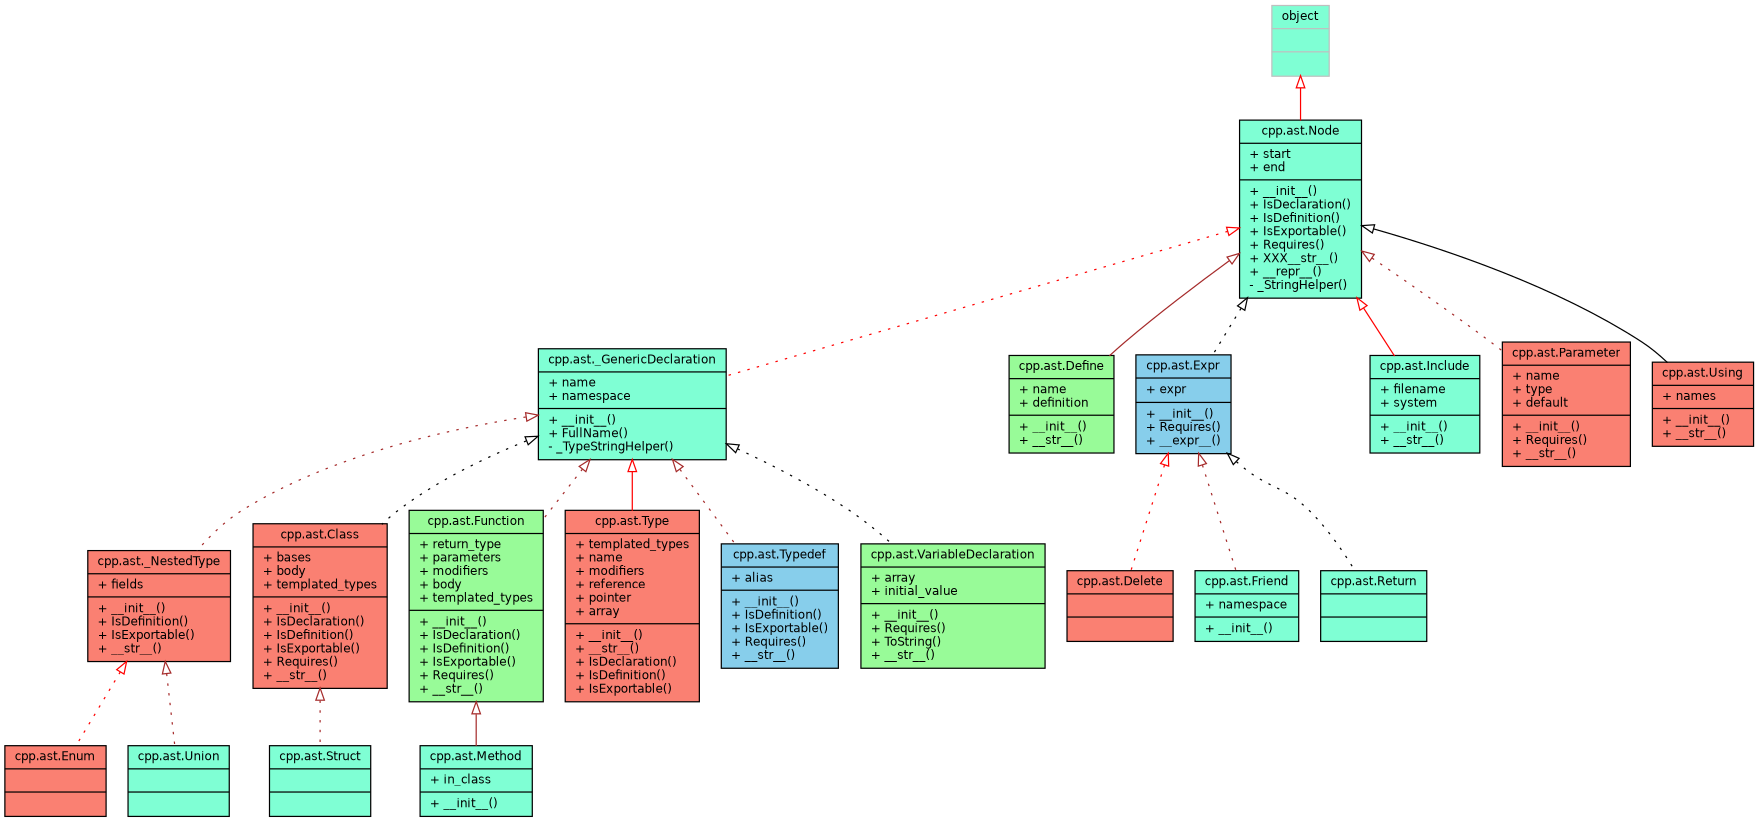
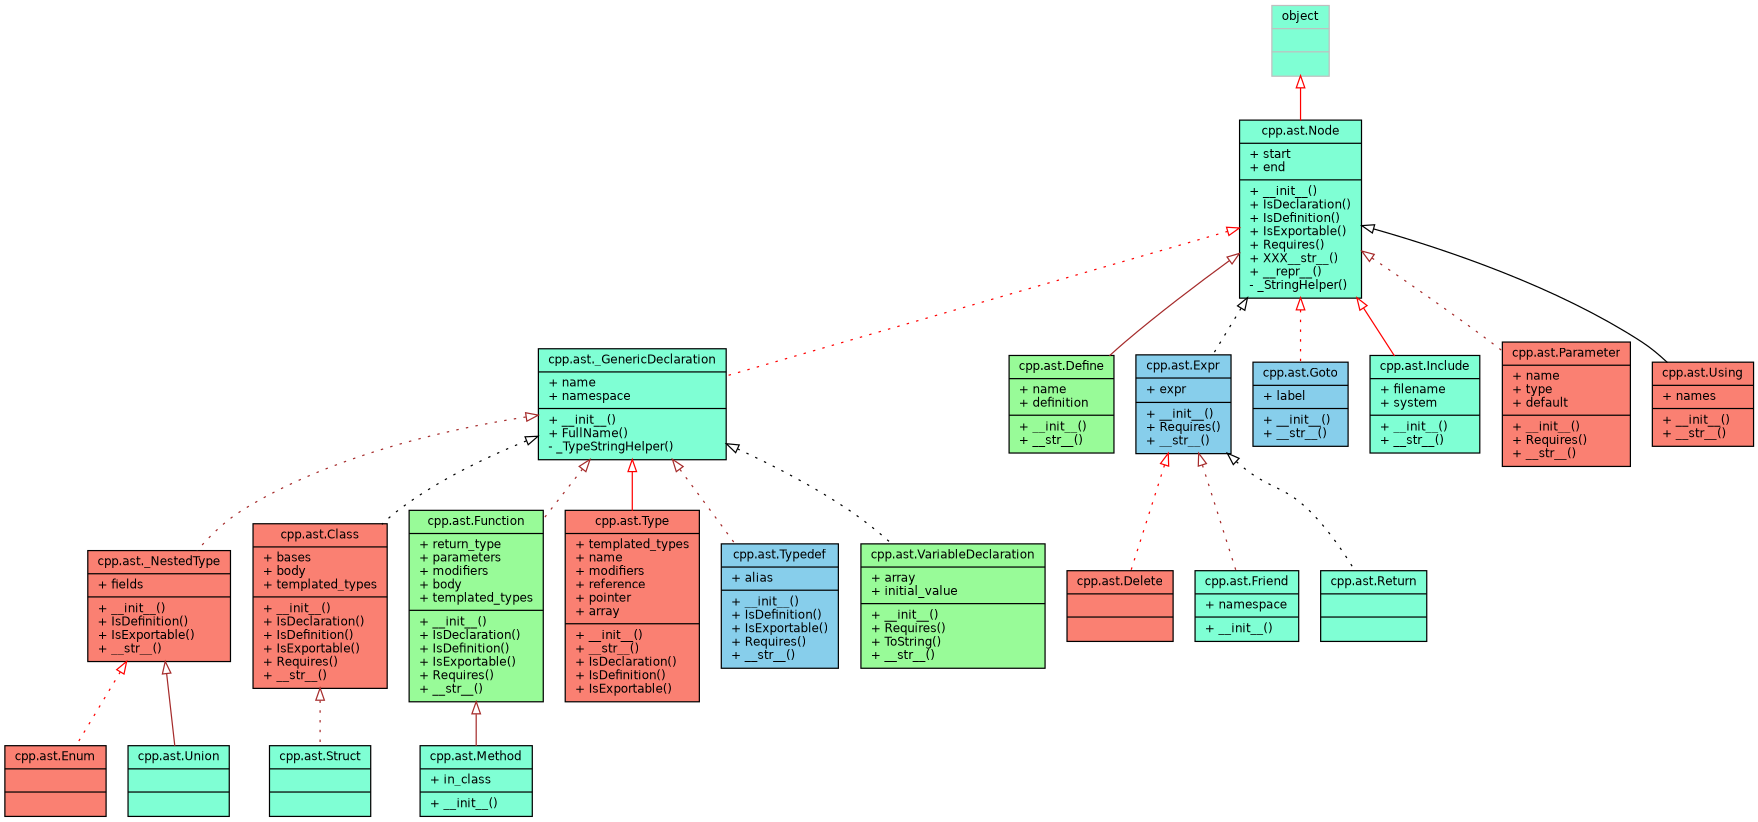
  digraph {
    node [color=black fillcolor=aquamarine fontname=Helvetica fontsize=10 shape=record style=filled]
    edge [arrowtail=onormal color=brown dir=back fontname=Helvetica fontsize=10 labelfontname=Helvetica labelfontsize=10 style=dotted]
    n1 [fontcolor=black height=0.2 label="{cpp.ast.Node\n|+ start\l+ end\l|+ __init__()\l+ IsDeclaration()\l+ IsDefinition()\l+ IsExportable()\l+ Requires()\l+ XXX__str__()\l+ __repr__()\l- _StringHelper()\l}" width=0.4]
    n2 [height=0.2 label="{cpp.ast._GenericDeclaration\n|+ name\l+ namespace\l|+ __init__()\l+ FullName()\l- _TypeStringHelper()\l}" width=0.4]
    n3 [fillcolor=palegreen height=0.2 label="{cpp.ast.Define\n|+ name\l+ definition\l|+ __init__()\l+ __str__()\l}" width=0.4]
-   n4 [fillcolor=skyblue height=0.2 label="{cpp.ast.Expr\n|+ expr\l|+ __init__()\l+ Requires()\l+ __expr__()\l}" width=0.4]
+   n4 [fillcolor=skyblue height=0.2 label="{cpp.ast.Expr\n|+ expr\l|+ __init__()\l+ Requires()\l+ __str__()\l}" width=0.4]
+   n5 [fillcolor=skyblue height=0.2 label="{cpp.ast.Goto\n|+ label\l|+ __init__()\l+ __str__()\l}" width=0.4]
    n6 [height=0.2 label="{cpp.ast.Include\n|+ filename\l+ system\l|+ __init__()\l+ __str__()\l}" width=0.4]
    n7 [fillcolor=salmon height=0.2 label="{cpp.ast.Parameter\n|+ name\l+ type\l+ default\l|+ __init__()\l+ Requires()\l+ __str__()\l}" width=0.4]
    n8 [fillcolor=salmon height=0.2 label="{cpp.ast.Using\n|+ names\l|+ __init__()\l+ __str__()\l}" width=0.4]
    n9 [fillcolor=salmon height=0.2 label="{cpp.ast._NestedType\n|+ fields\l|+ __init__()\l+ IsDefinition()\l+ IsExportable()\l+ __str__()\l}" width=0.4]
    n10 [fillcolor=salmon height=0.2 label="{cpp.ast.Class\n|+ bases\l+ body\l+ templated_types\l|+ __init__()\l+ IsDeclaration()\l+ IsDefinition()\l+ IsExportable()\l+ Requires()\l+ __str__()\l}" width=0.4]
    n11 [fillcolor=palegreen height=0.2 label="{cpp.ast.Function\n|+ return_type\l+ parameters\l+ modifiers\l+ body\l+ templated_types\l|+ __init__()\l+ IsDeclaration()\l+ IsDefinition()\l+ IsExportable()\l+ Requires()\l+ __str__()\l}" width=0.4]
    n12 [fillcolor=salmon height=0.2 label="{cpp.ast.Type\n|+ templated_types\l+ name\l+ modifiers\l+ reference\l+ pointer\l+ array\l|+ __init__()\l+ __str__()\l+ IsDeclaration()\l+ IsDefinition()\l+ IsExportable()\l}" width=0.4]
    n13 [fillcolor=skyblue height=0.2 label="{cpp.ast.Typedef\n|+ alias\l|+ __init__()\l+ IsDefinition()\l+ IsExportable()\l+ Requires()\l+ __str__()\l}" width=0.4]
    n14 [fillcolor=palegreen height=0.2 label="{cpp.ast.VariableDeclaration\n|+ array\l+ initial_value\l|+ __init__()\l+ Requires()\l+ ToString()\l+ __str__()\l}" width=0.4]
    n15 [fillcolor=salmon height=0.2 label="{cpp.ast.Delete\n||}" width=0.4]
    n16 [height=0.2 label="{cpp.ast.Friend\n|+ namespace\l|+ __init__()\l}" width=0.4]
    n17 [height=0.2 label="{cpp.ast.Return\n||}" width=0.4]
    n18 [color=grey75 height=0.2 label="{object\n||}" width=0.4]
    n19 [fillcolor=salmon height=0.2 label="{cpp.ast.Enum\n||}" width=0.4]
    n20 [height=0.2 label="{cpp.ast.Union\n||}" width=0.4]
    n21 [height=0.2 label="{cpp.ast.Struct\n||}" width=0.4]
    n22 [height=0.2 label="{cpp.ast.Method\n|+ in_class\l|+ __init__()\l}" width=0.4]
    n1 -> n2 [color=red]
    n1 -> n3 [style=solid]
    n1 -> n4 [color=black]
+   n1 -> n5 [color=red]
    n1 -> n6 [color=red style=solid]
    n1 -> n7
    n1 -> n8 [color=black style=solid]
    n2 -> n9
    n2 -> n10 [color=black]
    n2 -> n11
    n2 -> n12 [color=red style=solid]
    n2 -> n13
    n2 -> n14 [color=black]
    n4 -> n15 [color=red]
    n4 -> n16
    n4 -> n17 [color=black]
    n9 -> n19 [color=red]
-   n9 -> n20
+   n9 -> n20 [style=solid]
    n10 -> n21
    n11 -> n22 [style=solid]
    n18 -> n1 [color=red style=solid]
  }
